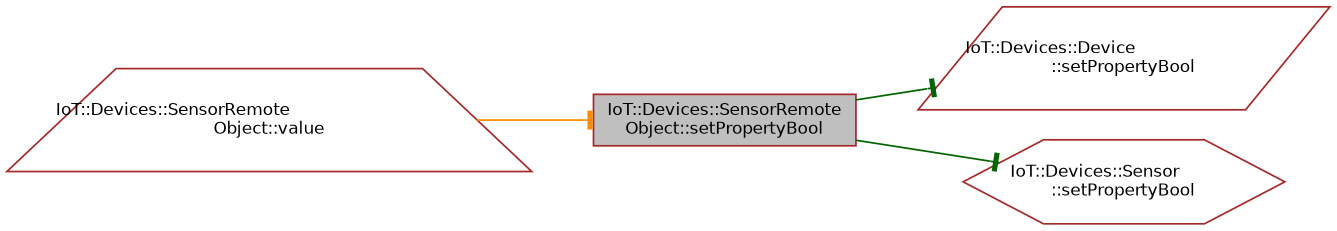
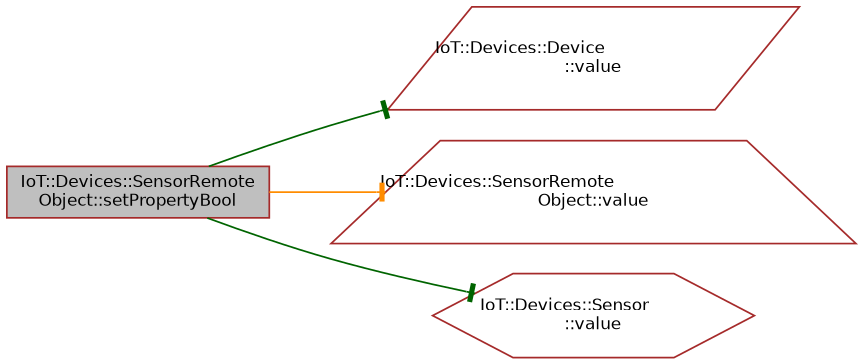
  digraph {
    rankdir=LR
    node [color=brown fillcolor=white fontname=Helvetica fontsize=10 style=filled]
    edge [arrowhead=tee color=darkgreen fontname=Helvetica fontsize=10 labelfontname=Helvetica labelfontsize=10 style=solid]
    n1 [fillcolor=grey75 fontcolor=black height=0.2 label="IoT::Devices::SensorRemote\lObject::setPropertyBool" shape=box width=0.4]
-   n2 [height=0.2 label="IoT::Devices::Device\l::setPropertyBool" shape=parallelogram width=0.4]
+   n2 [height=0.2 label="IoT::Devices::Device\l::value" shape=parallelogram width=0.4]
    n3 [height=0.2 label="IoT::Devices::SensorRemote\lObject::value" shape=trapezium width=0.4]
-   n4 [height=0.2 label="IoT::Devices::Sensor\l::setPropertyBool" shape=hexagon width=0.4]
+   n4 [height=0.2 label="IoT::Devices::Sensor\l::value" shape=hexagon width=0.4]
    n1 -> n2
-   n3 -> n1 [color=darkorange]
+   n1 -> n3 [color=darkorange]
    n1 -> n4
  }
